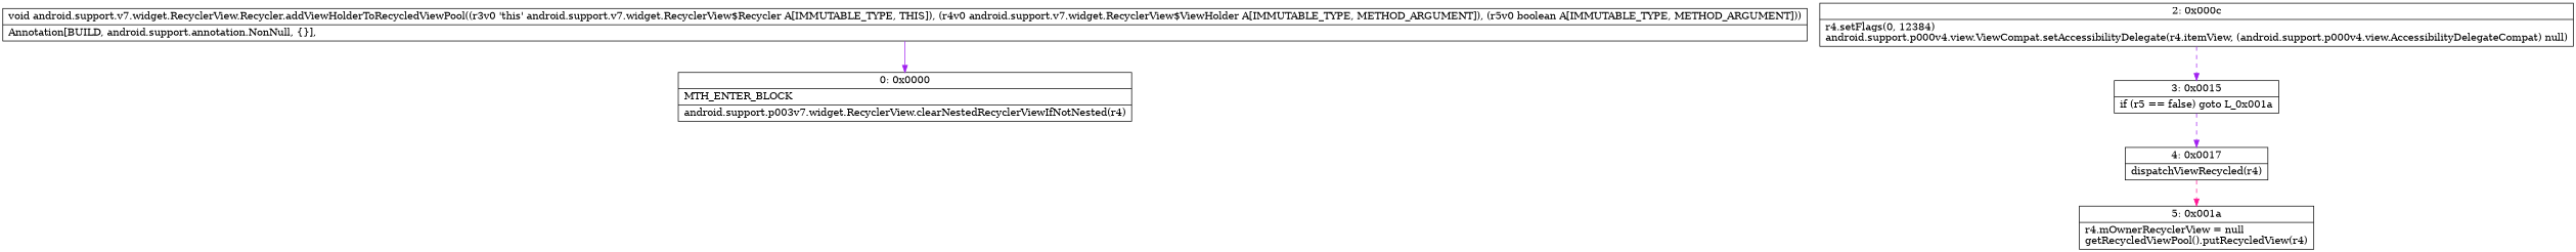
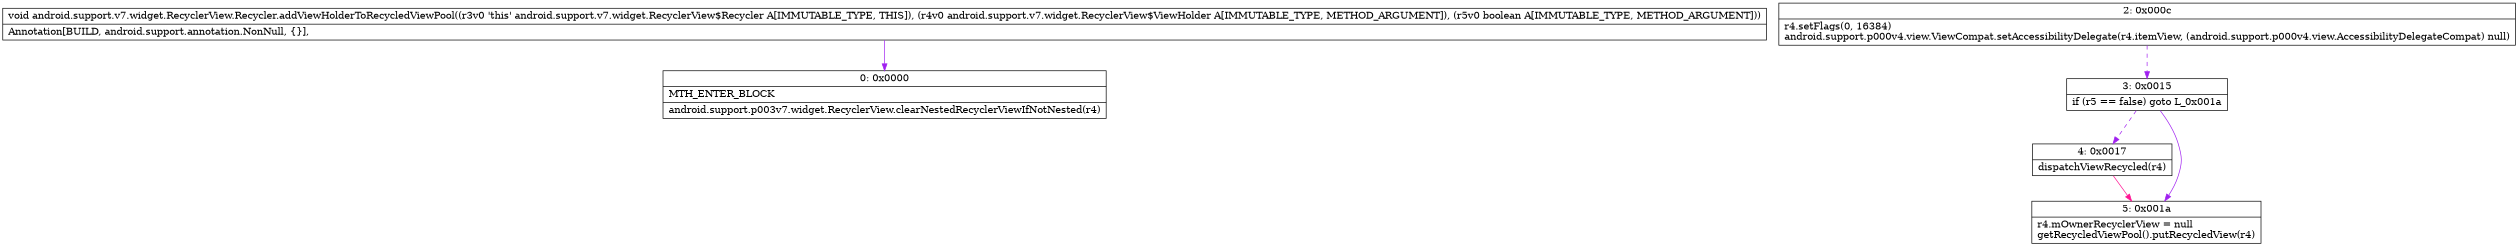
  digraph {
    node [shape=record]
    edge [color=purple]
    n1 [label="{0\:\ 0x0000|MTH_ENTER_BLOCK\l|android.support.p003v7.widget.RecyclerView.clearNestedRecyclerViewIfNotNested(r4)\l}"]
-   n2 [label="{2\:\ 0x000c|r4.setFlags(0, 12384)\landroid.support.p000v4.view.ViewCompat.setAccessibilityDelegate(r4.itemView, (android.support.p000v4.view.AccessibilityDelegateCompat) null)\l}"]
+   n2 [label="{2\:\ 0x000c|r4.setFlags(0, 16384)\landroid.support.p000v4.view.ViewCompat.setAccessibilityDelegate(r4.itemView, (android.support.p000v4.view.AccessibilityDelegateCompat) null)\l}"]
    n3 [label="{3\:\ 0x0015|if (r5 == false) goto L_0x001a\l}"]
    n4 [label="{4\:\ 0x0017|dispatchViewRecycled(r4)\l}"]
    n5 [label="{5\:\ 0x001a|r4.mOwnerRecyclerView = null\lgetRecycledViewPool().putRecycledView(r4)\l}"]
    n6 [label="{void android.support.v7.widget.RecyclerView.Recycler.addViewHolderToRecycledViewPool((r3v0 'this' android.support.v7.widget.RecyclerView$Recycler A[IMMUTABLE_TYPE, THIS]), (r4v0 android.support.v7.widget.RecyclerView$ViewHolder A[IMMUTABLE_TYPE, METHOD_ARGUMENT]), (r5v0 boolean A[IMMUTABLE_TYPE, METHOD_ARGUMENT]))  | Annotation[BUILD, android.support.annotation.NonNull, \{\}], \l}"]
    n2 -> n3 [style=dashed]
    n3 -> n4 [style=dashed]
-   n4 -> n5 [color=deeppink style=dashed]
+   n3 -> n5
+   n4 -> n5 [color=deeppink]
    n6 -> n1
  }
